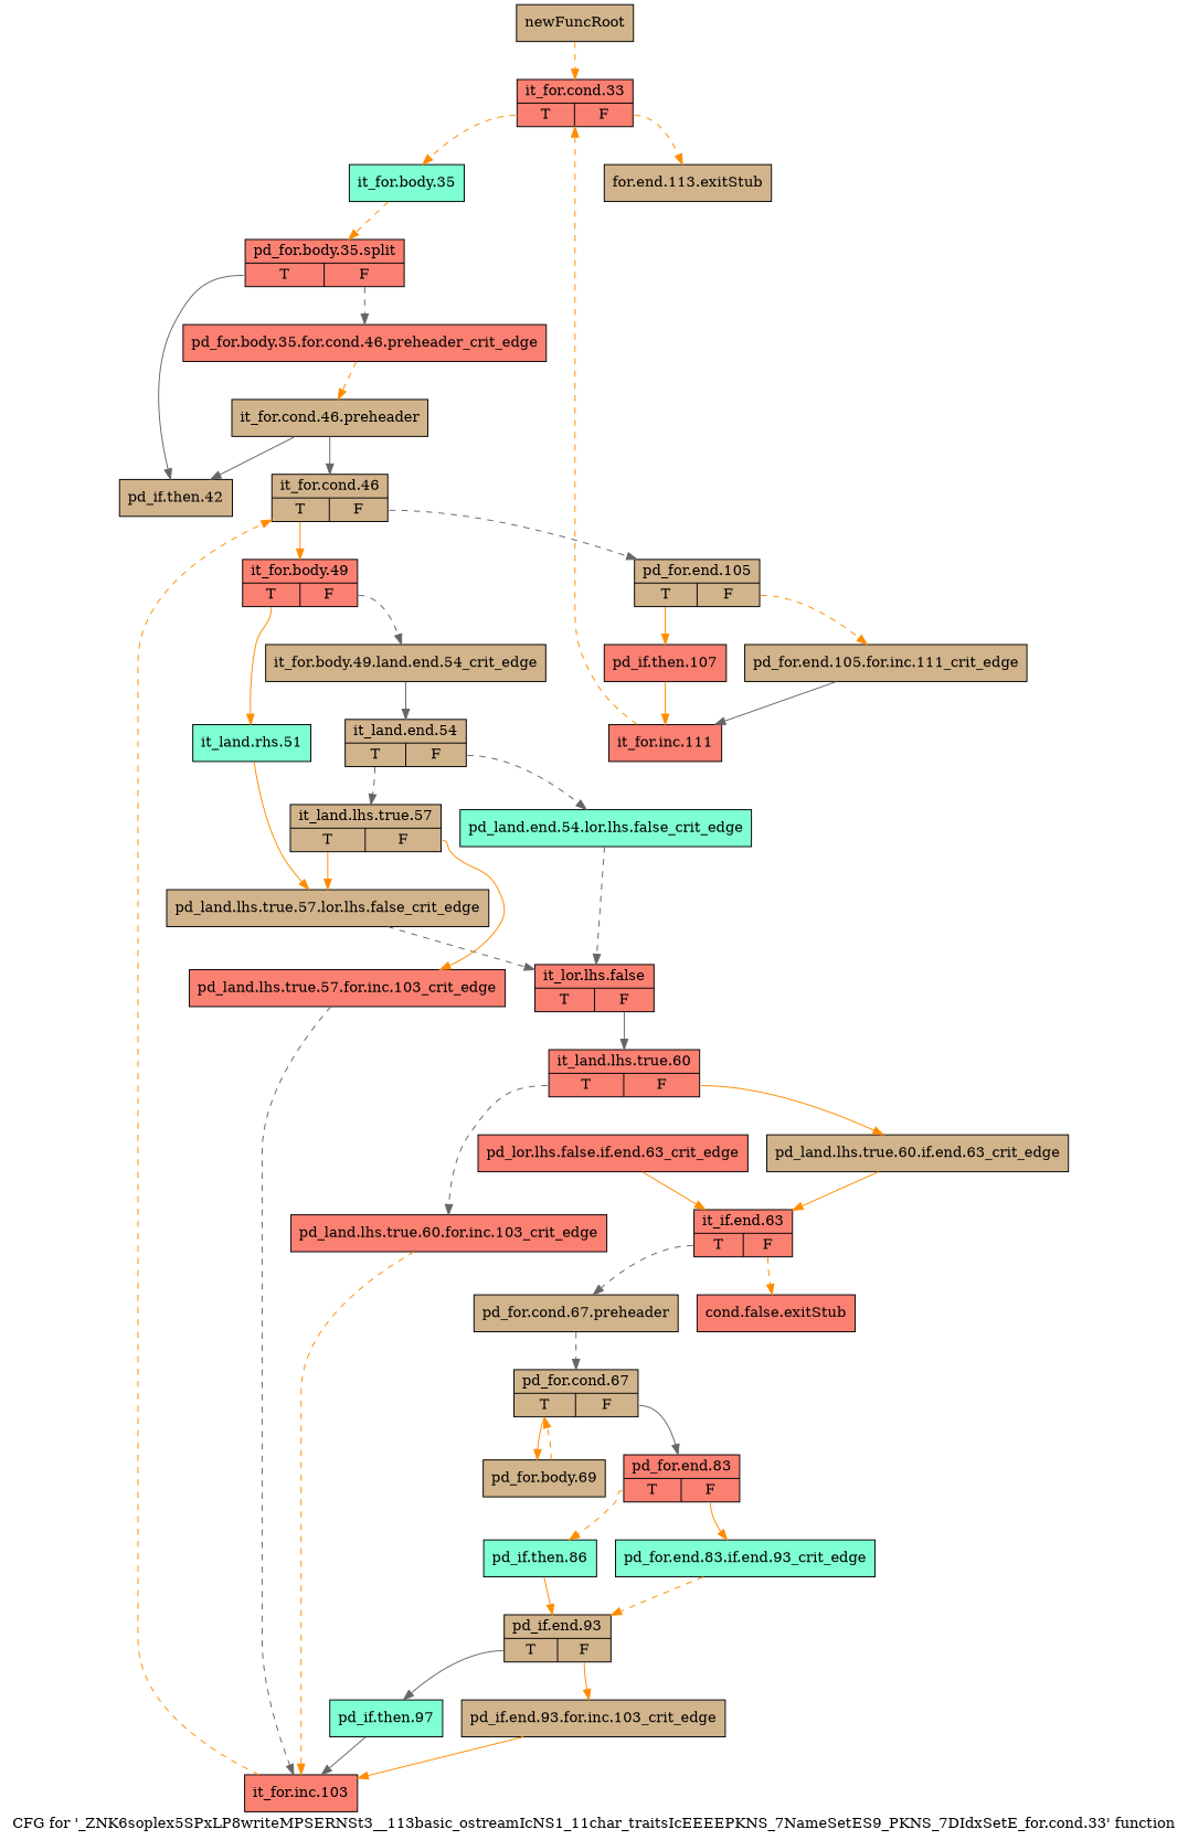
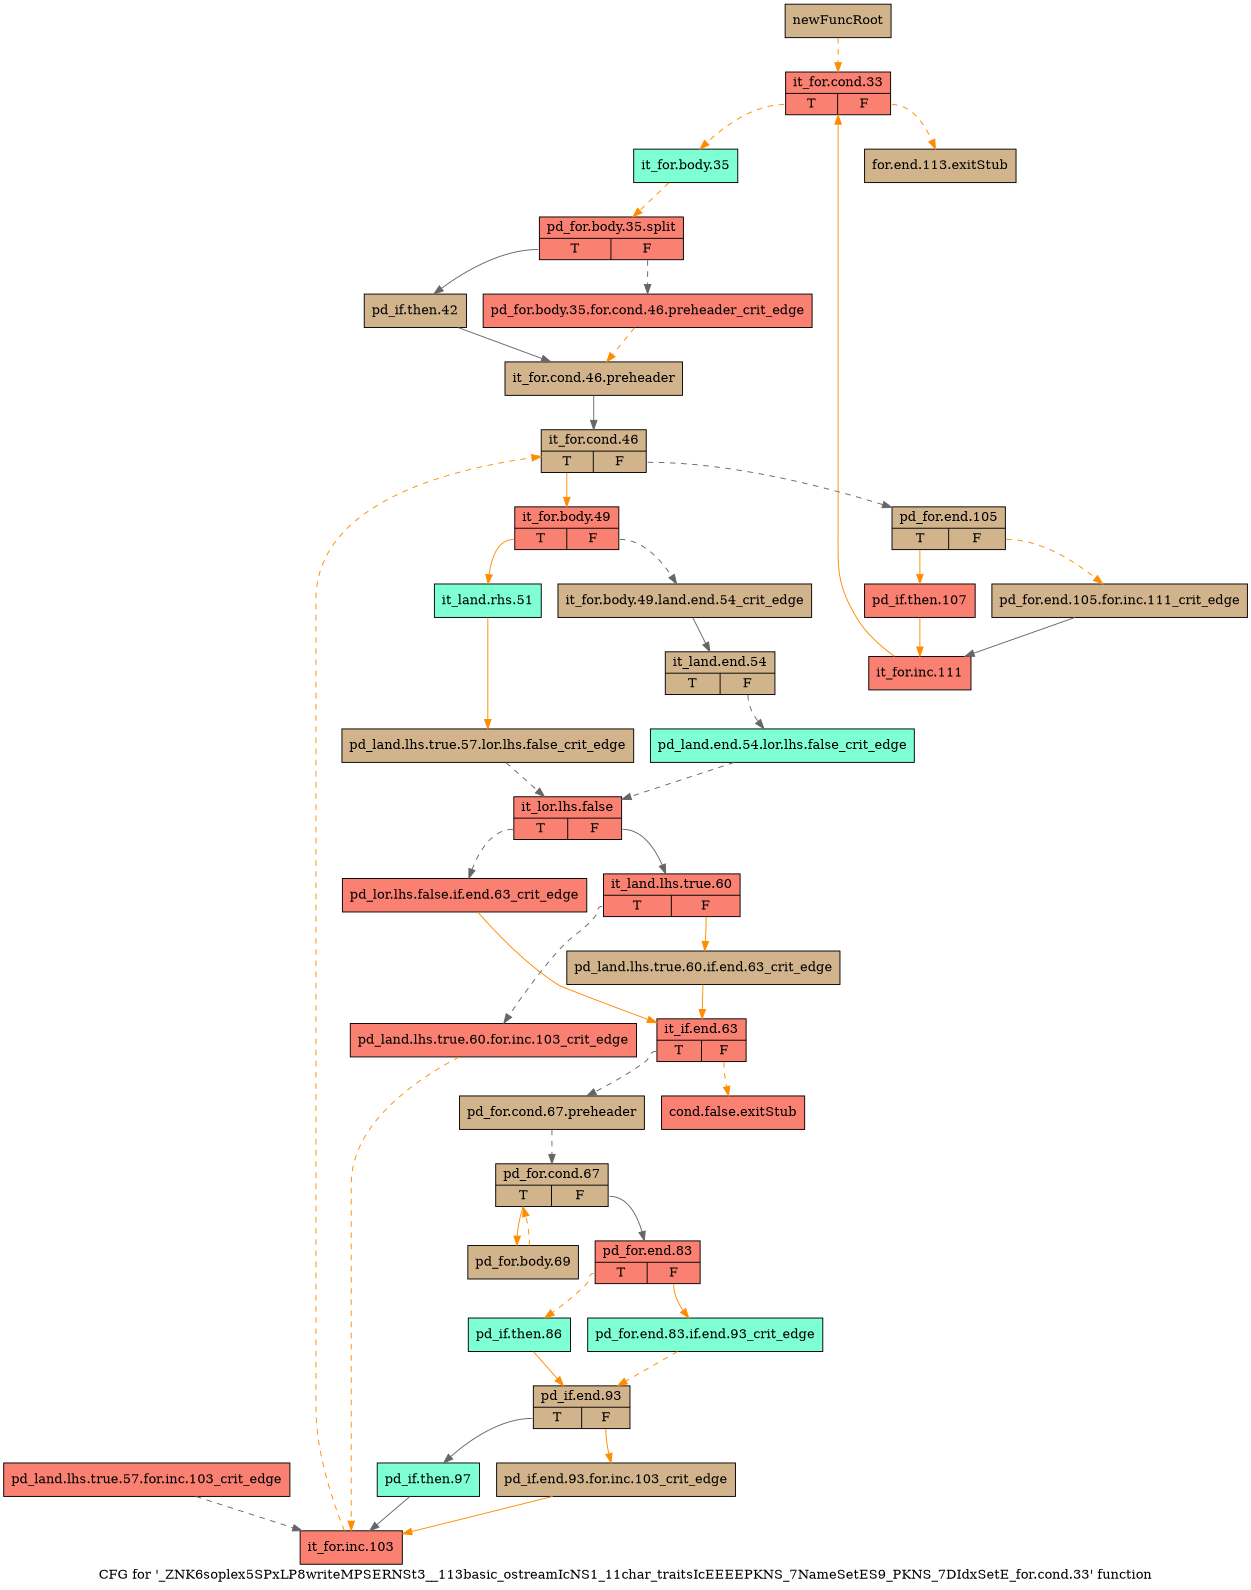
  digraph {
    label="CFG for '_ZNK6soplex5SPxLP8writeMPSERNSt3__113basic_ostreamIcNS1_11char_traitsIcEEEEPKNS_7NameSetES9_PKNS_7DIdxSetE_for.cond.33' function"
    node [fillcolor=tan shape=record style=filled]
    edge [color=darkorange style=dashed]
    n1 [label="{newFuncRoot}"]
    n2 [fillcolor=salmon label="{it_for.cond.33|{<s0>T|<s1>F}}"]
    n3 [label="{for.end.113.exitStub}"]
    n4 [fillcolor=aquamarine label="{it_for.body.35}"]
    n5 [fillcolor=salmon label="{pd_for.body.35.split|{<s0>T|<s1>F}}"]
    n6 [fillcolor=salmon label="{cond.false.exitStub}"]
    n7 [label="{pd_if.then.42}"]
    n8 [fillcolor=salmon label="{pd_for.body.35.for.cond.46.preheader_crit_edge}"]
    n9 [label="{it_for.cond.46.preheader}"]
    n10 [label="{it_for.cond.46|{<s0>T|<s1>F}}"]
    n11 [fillcolor=salmon label="{it_for.body.49|{<s0>T|<s1>F}}"]
    n12 [label="{pd_for.end.105|{<s0>T|<s1>F}}"]
    n13 [fillcolor=aquamarine label="{it_land.rhs.51}"]
    n14 [label="{it_for.body.49.land.end.54_crit_edge}"]
    n15 [fillcolor=salmon label="{pd_if.then.107}"]
    n16 [label="{pd_for.end.105.for.inc.111_crit_edge}"]
    n17 [label="{pd_land.lhs.true.57.lor.lhs.false_crit_edge}"]
    n18 [label="{it_land.end.54|{<s0>T|<s1>F}}"]
    n19 [fillcolor=salmon label="{it_for.inc.111}"]
-   n20 [label="{it_land.lhs.true.57|{<s0>T|<s1>F}}"]
    n21 [fillcolor=aquamarine label="{pd_land.end.54.lor.lhs.false_crit_edge}"]
    n22 [fillcolor=salmon label="{pd_land.lhs.true.57.for.inc.103_crit_edge}"]
    n23 [fillcolor=salmon label="{it_lor.lhs.false|{<s0>T|<s1>F}}"]
    n24 [fillcolor=salmon label="{it_for.inc.103}"]
    n25 [fillcolor=salmon label="{pd_lor.lhs.false.if.end.63_crit_edge}"]
    n26 [fillcolor=salmon label="{it_land.lhs.true.60|{<s0>T|<s1>F}}"]
    n27 [fillcolor=salmon label="{it_if.end.63|{<s0>T|<s1>F}}"]
    n28 [fillcolor=salmon label="{pd_land.lhs.true.60.for.inc.103_crit_edge}"]
    n29 [label="{pd_land.lhs.true.60.if.end.63_crit_edge}"]
    n30 [label="{pd_for.cond.67.preheader}"]
    n31 [label="{pd_for.cond.67|{<s0>T|<s1>F}}"]
    n32 [label="{pd_for.body.69}"]
    n33 [fillcolor=salmon label="{pd_for.end.83|{<s0>T|<s1>F}}"]
    n34 [fillcolor=aquamarine label="{pd_if.then.86}"]
    n35 [fillcolor=aquamarine label="{pd_for.end.83.if.end.93_crit_edge}"]
    n36 [label="{pd_if.end.93|{<s0>T|<s1>F}}"]
    n37 [fillcolor=aquamarine label="{pd_if.then.97}"]
    n38 [label="{pd_if.end.93.for.inc.103_crit_edge}"]
    n1 -> n2
    n2 -> n3 [tailport=s1]
    n2 -> n4 [tailport=s0]
    n4 -> n5
    n5 -> n7 [color=gray40 style=solid tailport=s0]
    n5 -> n8 [color=gray40 tailport=s1]
-   n9 -> n7 [color=gray40 style=solid]
+   n7 -> n9 [color=gray40 style=solid]
    n8 -> n9
    n9 -> n10 [color=gray40 style=solid]
    n10 -> n11 [style=solid tailport=s0]
    n10 -> n12 [color=gray40 tailport=s1]
    n11 -> n13 [style=solid tailport=s0]
    n11 -> n14 [color=gray40 tailport=s1]
    n12 -> n15 [style=solid tailport=s0]
    n12 -> n16 [tailport=s1]
    n13 -> n17 [style=solid]
    n14 -> n18 [color=gray40 style=solid]
    n15 -> n19 [style=solid]
    n16 -> n19 [color=gray40 style=solid]
    n17 -> n23 [color=gray40]
-   n18 -> n20 [color=gray40 tailport=s0]
    n18 -> n21 [color=gray40 tailport=s1]
-   n19 -> n2
-   n20 -> n17 [style=solid tailport=s0]
-   n20 -> n22 [style=solid tailport=s1]
+   n19 -> n2 [style=solid]
    n21 -> n23 [color=gray40]
    n22 -> n24 [color=gray40]
+   n23 -> n25 [color=gray40 tailport=s0]
    n23 -> n26 [color=gray40 style=solid tailport=s1]
    n24 -> n10
    n25 -> n27 [style=solid]
    n26 -> n28 [color=gray40 tailport=s0]
    n26 -> n29 [style=solid tailport=s1]
    n27 -> n6 [tailport=s1]
    n27 -> n30 [color=gray40 tailport=s0]
    n28 -> n24
    n29 -> n27 [style=solid]
    n30 -> n31 [color=gray40]
    n31 -> n32 [style=solid tailport=s0]
    n31 -> n33 [color=gray40 style=solid tailport=s1]
    n32 -> n31
    n33 -> n34 [tailport=s0]
    n33 -> n35 [style=solid tailport=s1]
    n34 -> n36 [style=solid]
    n35 -> n36
    n36 -> n37 [color=gray40 style=solid tailport=s0]
    n36 -> n38 [style=solid tailport=s1]
    n37 -> n24 [color=gray40 style=solid]
    n38 -> n24 [style=solid]
  }
